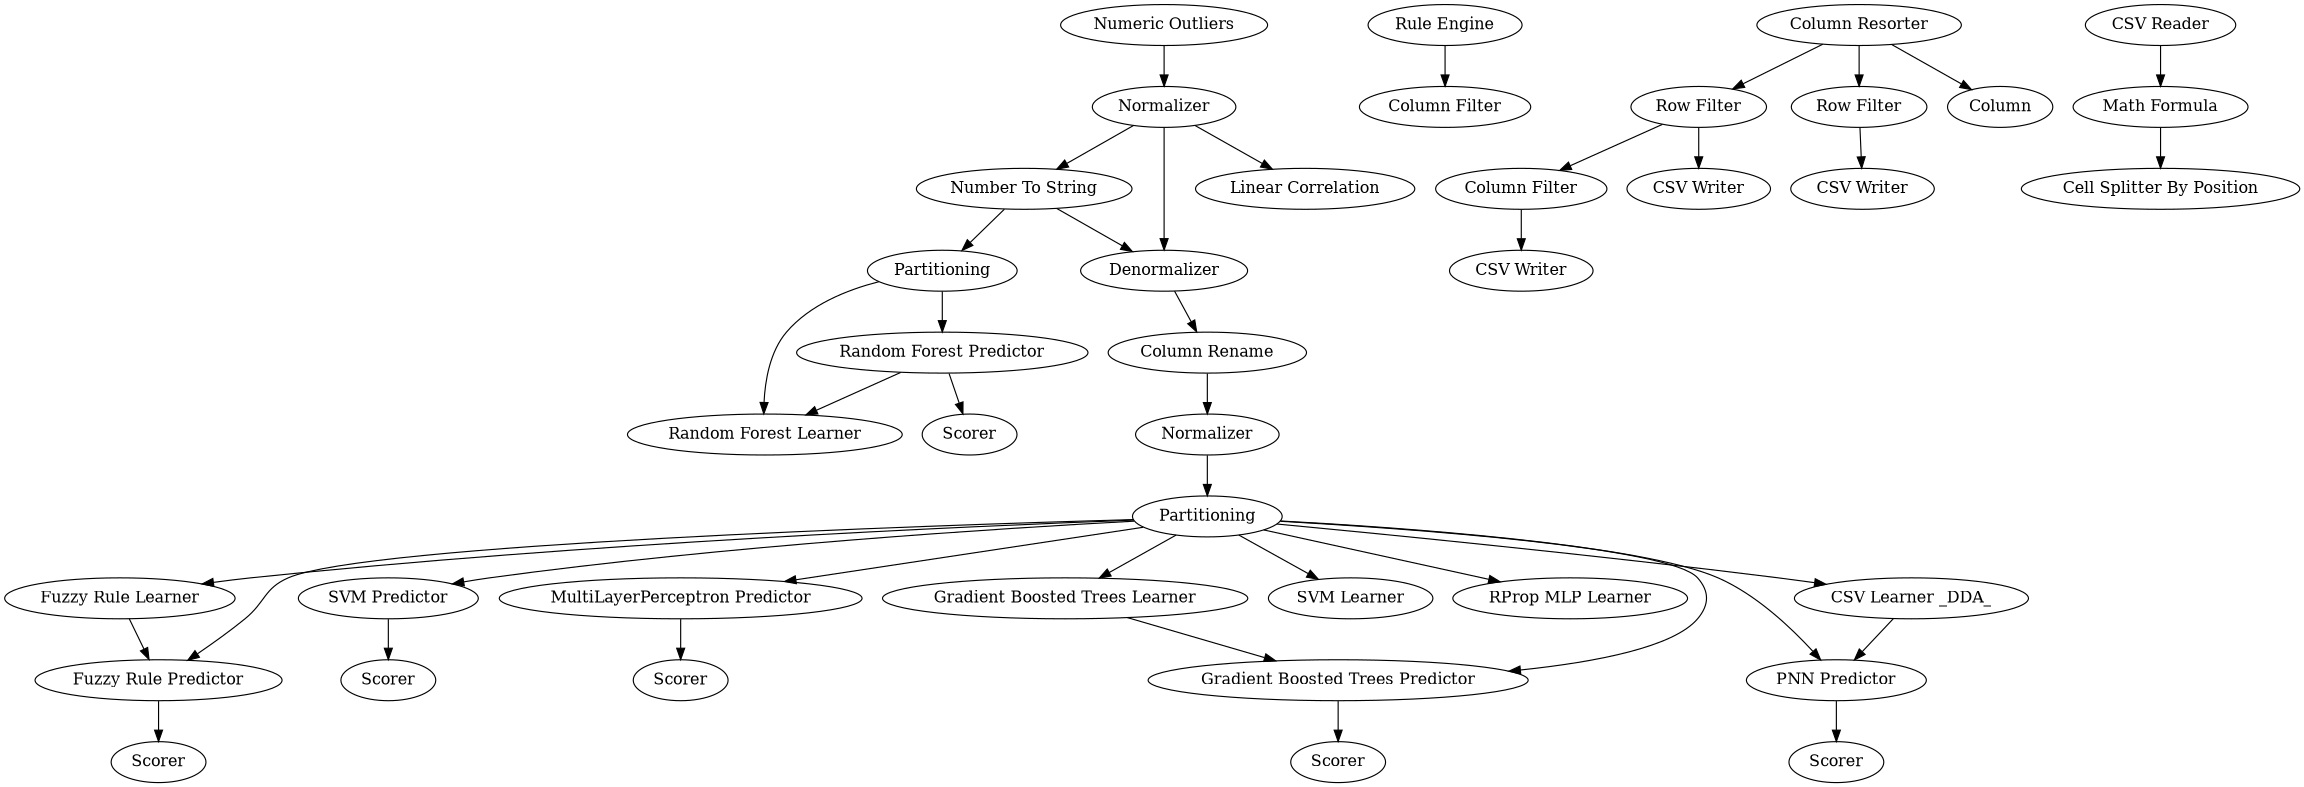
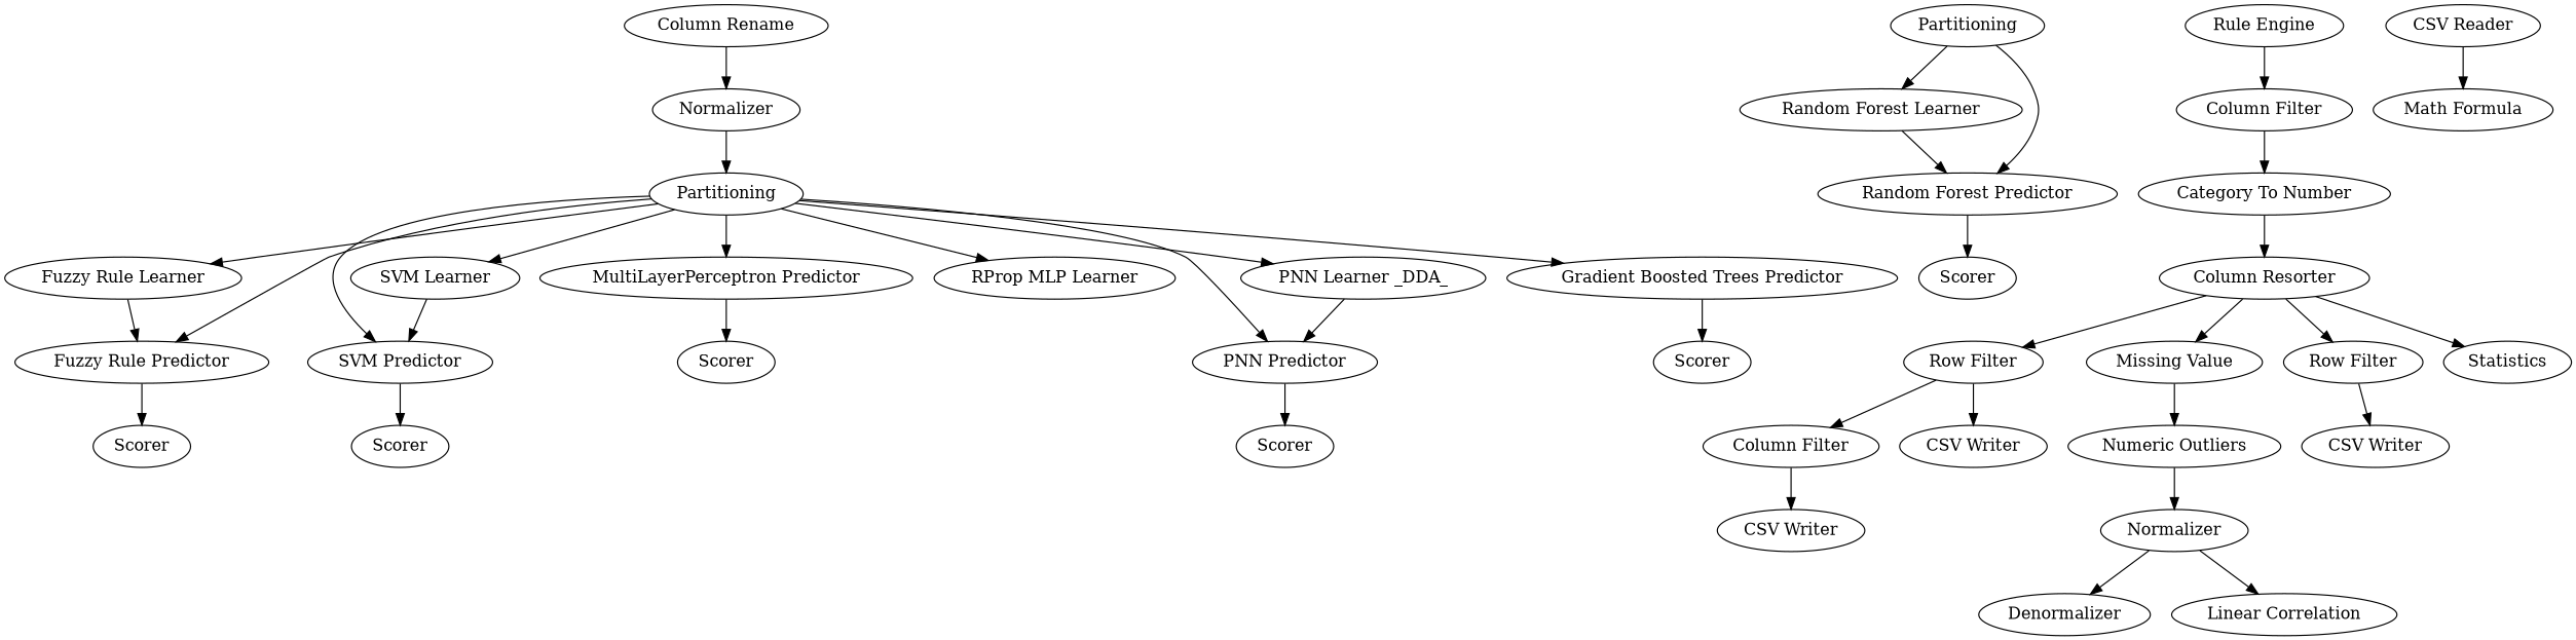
  digraph {
    rankdir=TB
    n1 [label="Fuzzy Rule Learner"]
    n2 [label="Fuzzy Rule Predictor"]
    n3 [label=Scorer]
    n4 [label="Random Forest Learner"]
    n5 [label="Random Forest Predictor"]
    n6 [label=Scorer]
    n7 [label="Rule Engine"]
    n8 [label="Column Filter"]
+   n9 [label="Category To Number"]
    n10 [label="Column Resorter"]
    n11 [label=Partitioning]
    n12 [label="SVM Predictor"]
    n13 [label="MultiLayerPerceptron Predictor"]
-   n14 [label="Gradient Boosted Trees Learner"]
    n15 [label="SVM Learner"]
    n16 [label="RProp MLP Learner"]
    n17 [label="PNN Predictor"]
-   n18 [label="CSV Learner _DDA_"]
+   n18 [label="PNN Learner _DDA_"]
    n19 [label="Gradient Boosted Trees Predictor"]
    n20 [label=Scorer]
    n21 [label=Scorer]
    n22 [label=Scorer]
    n23 [label=Scorer]
    n24 [label="Row Filter"]
+   n25 [label="Missing Value"]
    n26 [label="Row Filter"]
-   n27 [label=Column]
+   n27 [label=Statistics]
    n28 [label="Column Filter"]
    n29 [label="CSV Writer"]
    n30 [label="Numeric Outliers"]
    n31 [label="CSV Writer"]
    n32 [label="CSV Writer"]
    n33 [label="CSV Reader"]
    n34 [label="Math Formula"]
-   n35 [label="Cell Splitter By Position"]
-   n36 [label="Number To String"]
    n37 [label=Partitioning]
    n38 [label=Denormalizer]
    n39 [label="Column Rename"]
    n40 [label=Normalizer]
    n41 [label="Linear Correlation"]
    n42 [label=Normalizer]
    n1 -> n2
    n2 -> n3
-   n5 -> n4
+   n4 -> n5
    n5 -> n6
    n7 -> n8
+   n8 -> n9
+   n9 -> n10
    n10 -> n24
+   n10 -> n25
    n10 -> n26
    n10 -> n27
    n11 -> n1
    n11 -> n2
    n11 -> n12
    n11 -> n13
-   n11 -> n14
    n11 -> n15
    n11 -> n16
    n11 -> n17
    n11 -> n18
    n11 -> n19
    n12 -> n20
    n13 -> n21
-   n14 -> n19
+   n15 -> n12
    n17 -> n22
    n18 -> n17
    n19 -> n23
    n24 -> n28
    n24 -> n29
+   n25 -> n30
    n26 -> n31
    n28 -> n32
    n30 -> n40
    n33 -> n34
-   n34 -> n35
-   n36 -> n37
-   n36 -> n38
    n37 -> n4
    n37 -> n5
-   n38 -> n39
    n39 -> n42
-   n40 -> n36
    n40 -> n38
    n40 -> n41
    n42 -> n11
  }
